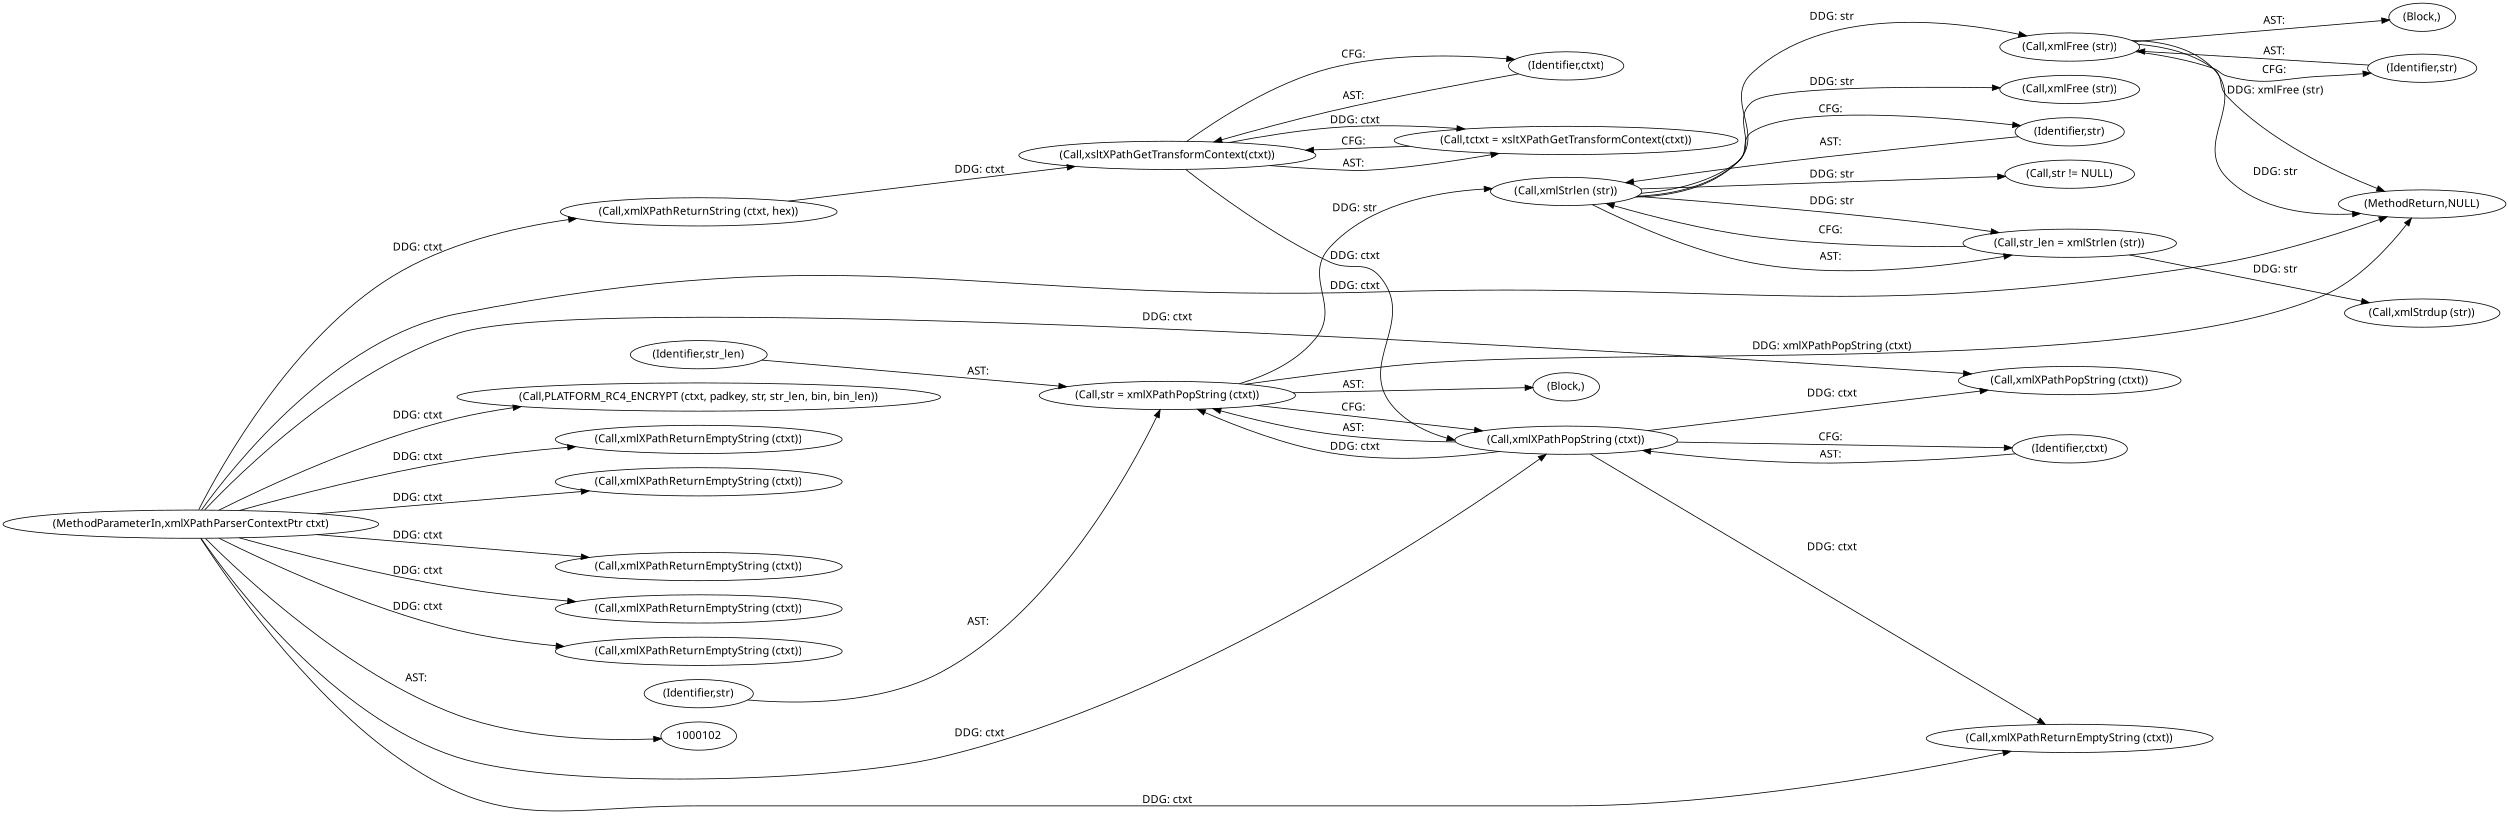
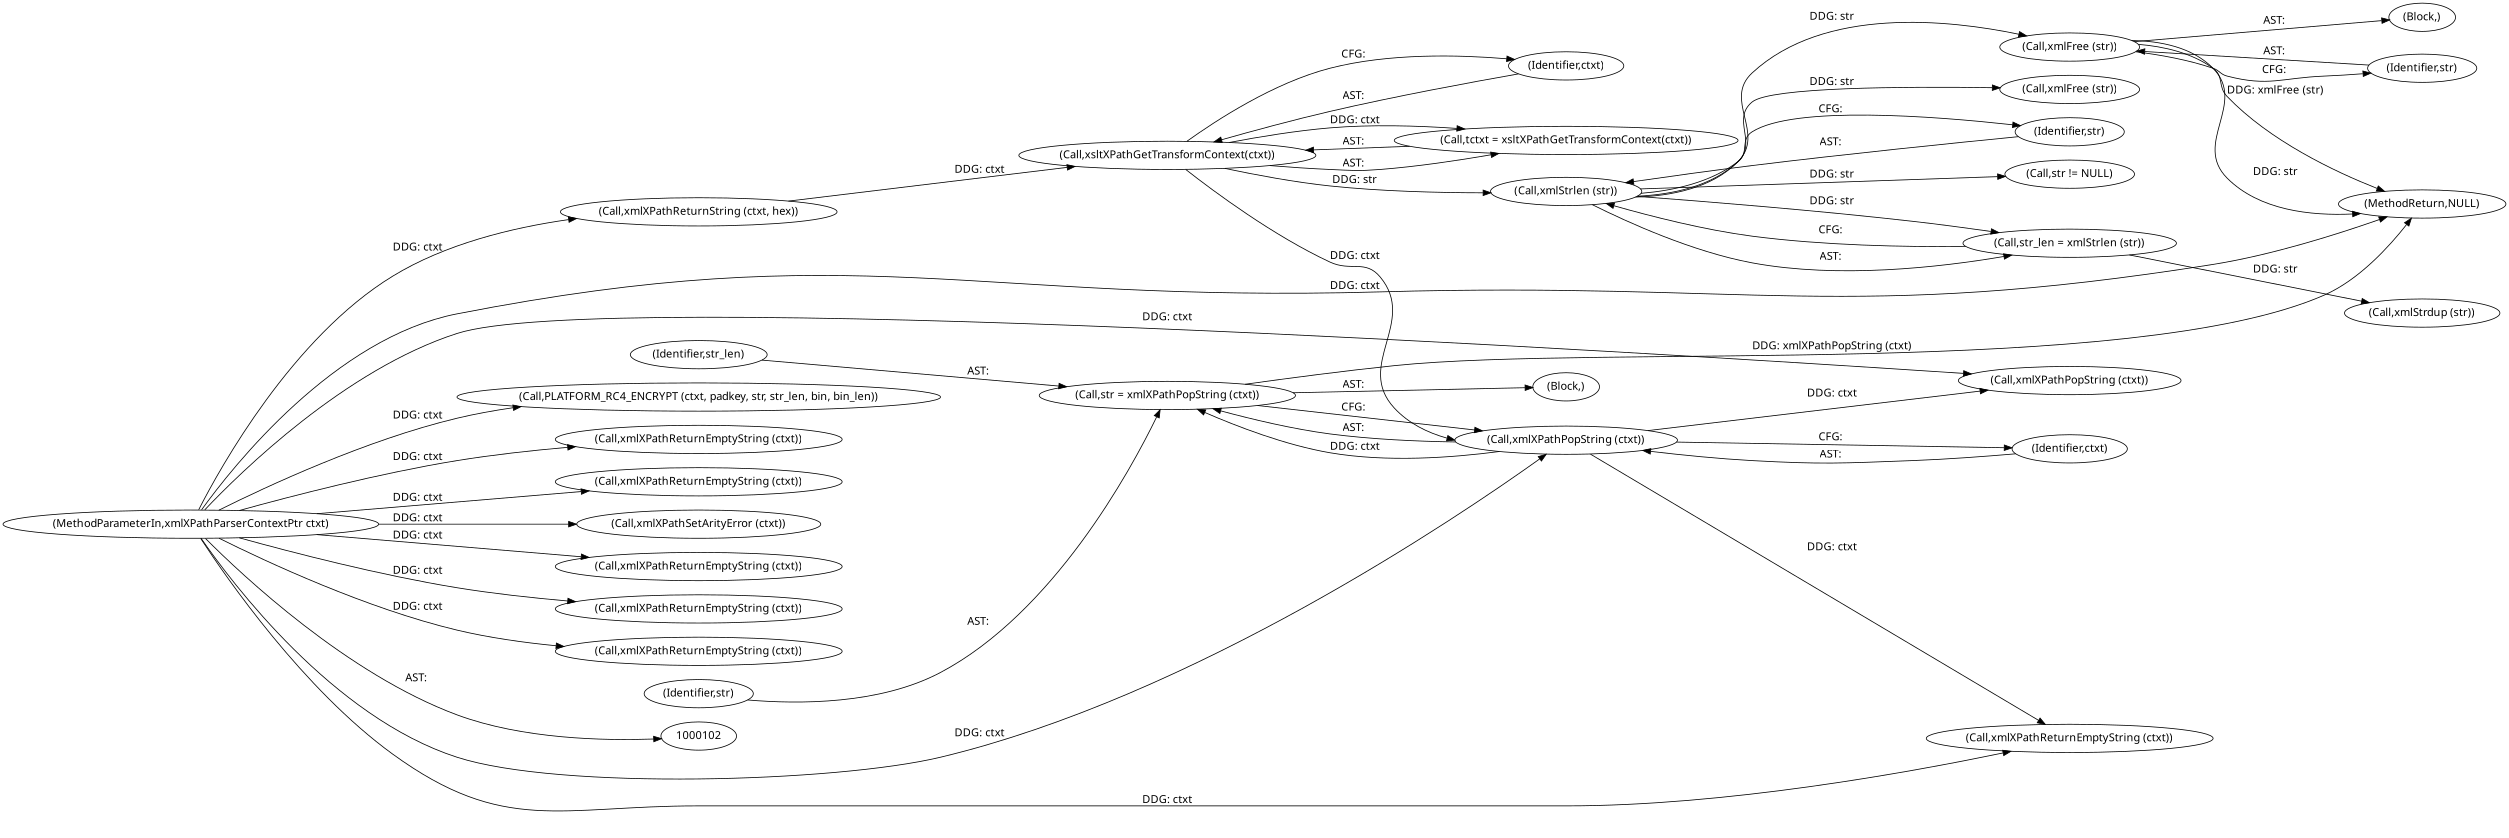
  digraph {
    fontname="Noto Sans"
    rankdir=LR
    node [fontname="Noto Sans"]
    edge [fontname="Noto Sans"]
    n1 [label="(Call,xmlFree (str))"]
    n2 [label="(Identifier,str)"]
    n3 [label="(MethodReturn,NULL)"]
    n4 [label="(Block,)"]
    n5 [label="(Call,xmlStrlen (str))"]
    n6 [label="(Call,xmlFree (str))"]
    n7 [label="(Call,str_len = xmlStrlen (str))"]
    n8 [label="(Identifier,str)"]
    n9 [label="(Call,str != NULL)"]
    n10 [label="(Call,xmlStrdup (str))"]
    n11 [label="(Call,str = xmlXPathPopString (ctxt))"]
    n12 [label="(Call,xmlXPathPopString (ctxt))"]
    n13 [label="(Block,)"]
    n14 [label="(Call,xmlXPathPopString (ctxt))"]
    n15 [label="(Identifier,ctxt)"]
    n16 [label="(Call,xmlXPathReturnEmptyString (ctxt))"]
    n17 [label="(Call,xsltXPathGetTransformContext(ctxt))"]
    n18 [label="(Identifier,ctxt)"]
    n19 [label="(Call,tctxt = xsltXPathGetTransformContext(ctxt))"]
    n20 [label="(MethodParameterIn,xmlXPathParserContextPtr ctxt)"]
    n21 [label="(Call,PLATFORM_RC4_ENCRYPT (ctxt, padkey, str, str_len, bin, bin_len))"]
    n22 [label="(Call,xmlXPathReturnEmptyString (ctxt))"]
    n23 [label="(Call,xmlXPathReturnEmptyString (ctxt))"]
+   n24 [label="(Call,xmlXPathSetArityError (ctxt))"]
    n25 [label="(Call,xmlXPathReturnEmptyString (ctxt))"]
    n26 [label="(Call,xmlXPathReturnEmptyString (ctxt))"]
    n27 [label="(Call,xmlXPathReturnEmptyString (ctxt))"]
    n28 [label="(Call,xmlXPathReturnString (ctxt, hex))"]
    1000102
    n30 [label="(Identifier,str)"]
    n31 [label="(Identifier,str_len)"]
    n1 -> n2 [label="CFG: "]
    n1 -> n3 [label="DDG: xmlFree (str)"]
    n1 -> n3 [label="DDG: str"]
    n1 -> n4 [label="AST: "]
    n2 -> n1 [label="AST: "]
    n5 -> n1 [label="DDG: str"]
    n5 -> n6 [label="DDG: str"]
    n5 -> n7 [label="AST: "]
    n5 -> n7 [label="DDG: str"]
    n5 -> n8 [label="CFG: "]
    n5 -> n9 [label="DDG: str"]
    n7 -> n5 [label="CFG: "]
    n7 -> n10 [label="DDG: str"]
    n8 -> n5 [label="AST: "]
    n11 -> n3 [label="DDG: xmlXPathPopString (ctxt)"]
-   n11 -> n5 [label="DDG: str"]
+   n17 -> n5 [label="DDG: str"]
    n11 -> n12 [label="CFG: "]
    n11 -> n13 [label="AST: "]
    n12 -> n11 [label="AST: "]
    n12 -> n11 [label="DDG: ctxt"]
    n12 -> n14 [label="DDG: ctxt"]
    n12 -> n15 [label="CFG: "]
    n12 -> n16 [label="DDG: ctxt"]
    n15 -> n12 [label="AST: "]
    n17 -> n12 [label="DDG: ctxt"]
    n17 -> n18 [label="CFG: "]
    n17 -> n19 [label="AST: "]
    n17 -> n19 [label="DDG: ctxt"]
    n18 -> n17 [label="AST: "]
-   n19 -> n17 [label="CFG: "]
+   n19 -> n17 [label="AST: "]
    n20 -> n3 [label="DDG: ctxt"]
    n20 -> n12 [label="DDG: ctxt"]
    n20 -> n14 [label="DDG: ctxt"]
    n20 -> n16 [label="DDG: ctxt"]
    n20 -> n21 [label="DDG: ctxt"]
    n20 -> n22 [label="DDG: ctxt"]
    n20 -> n23 [label="DDG: ctxt"]
+   n20 -> n24 [label="DDG: ctxt"]
    n20 -> n25 [label="DDG: ctxt"]
    n20 -> n26 [label="DDG: ctxt"]
    n20 -> n27 [label="DDG: ctxt"]
    n20 -> n28 [label="DDG: ctxt"]
    n20 -> 1000102 [label="AST: "]
    n28 -> n17 [label="DDG: ctxt"]
    n30 -> n11 [label="AST: "]
    n31 -> n11 [label="AST: "]
  }
